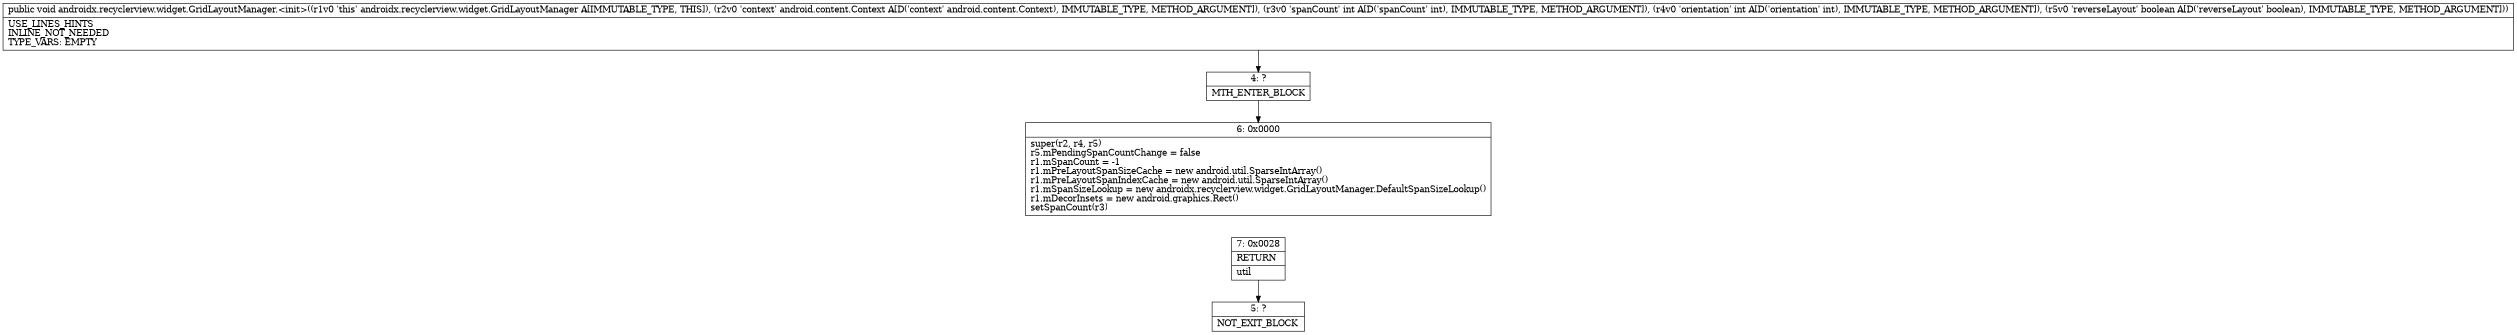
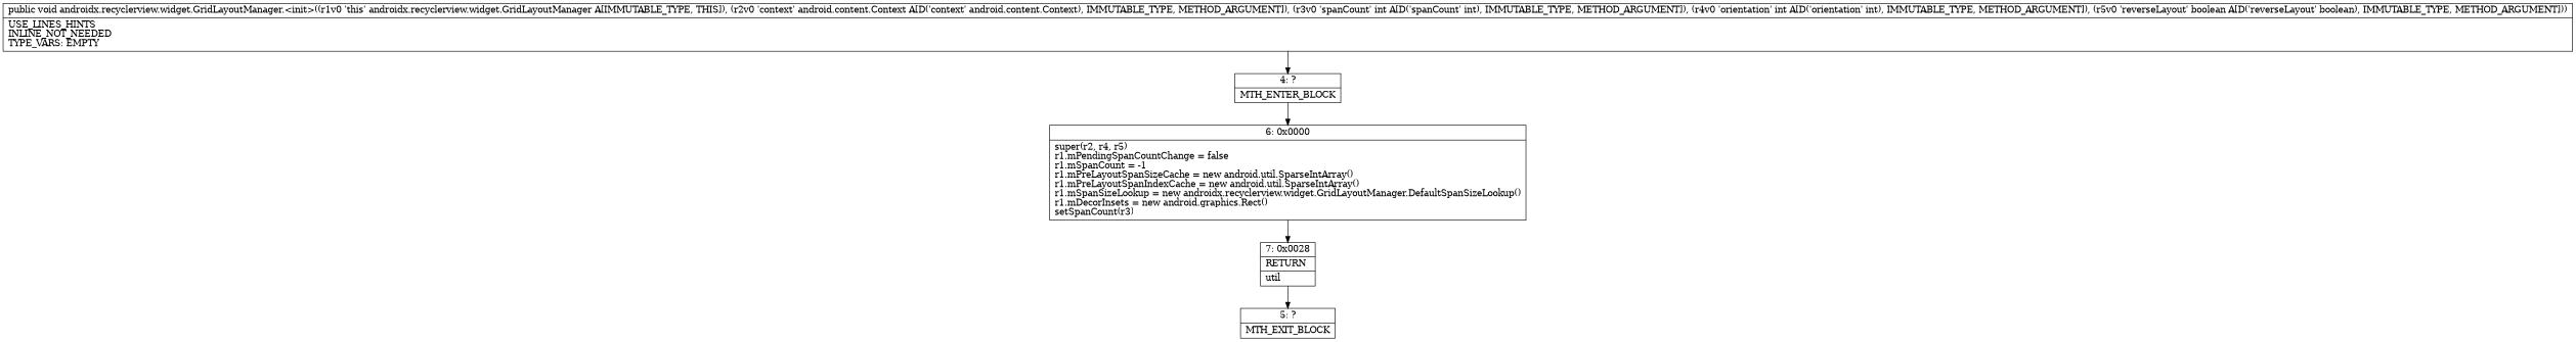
  digraph {
    node [shape=record]
    n1 [label="{4\:\ ?|MTH_ENTER_BLOCK\l}"]
-   n2 [label="{6\:\ 0x0000|super(r2, r4, r5)\lr5.mPendingSpanCountChange = false\lr1.mSpanCount = \-1\lr1.mPreLayoutSpanSizeCache = new android.util.SparseIntArray()\lr1.mPreLayoutSpanIndexCache = new android.util.SparseIntArray()\lr1.mSpanSizeLookup = new androidx.recyclerview.widget.GridLayoutManager.DefaultSpanSizeLookup()\lr1.mDecorInsets = new android.graphics.Rect()\lsetSpanCount(r3)\l}"]
+   n2 [label="{6\:\ 0x0000|super(r2, r4, r5)\lr1.mPendingSpanCountChange = false\lr1.mSpanCount = \-1\lr1.mPreLayoutSpanSizeCache = new android.util.SparseIntArray()\lr1.mPreLayoutSpanIndexCache = new android.util.SparseIntArray()\lr1.mSpanSizeLookup = new androidx.recyclerview.widget.GridLayoutManager.DefaultSpanSizeLookup()\lr1.mDecorInsets = new android.graphics.Rect()\lsetSpanCount(r3)\l}"]
    n3 [label="{7\:\ 0x0028|RETURN\l|util\l}"]
-   n4 [label="{5\:\ ?|NOT_EXIT_BLOCK\l}"]
+   n4 [label="{5\:\ ?|MTH_EXIT_BLOCK\l}"]
    n5 [label="{public void androidx.recyclerview.widget.GridLayoutManager.\<init\>((r1v0 'this' androidx.recyclerview.widget.GridLayoutManager A[IMMUTABLE_TYPE, THIS]), (r2v0 'context' android.content.Context A[D('context' android.content.Context), IMMUTABLE_TYPE, METHOD_ARGUMENT]), (r3v0 'spanCount' int A[D('spanCount' int), IMMUTABLE_TYPE, METHOD_ARGUMENT]), (r4v0 'orientation' int A[D('orientation' int), IMMUTABLE_TYPE, METHOD_ARGUMENT]), (r5v0 'reverseLayout' boolean A[D('reverseLayout' boolean), IMMUTABLE_TYPE, METHOD_ARGUMENT]))  | USE_LINES_HINTS\lINLINE_NOT_NEEDED\lTYPE_VARS: EMPTY\l}"]
    n1 -> n2
+   n2 -> n3
    n3 -> n4
    n5 -> n1
  }
